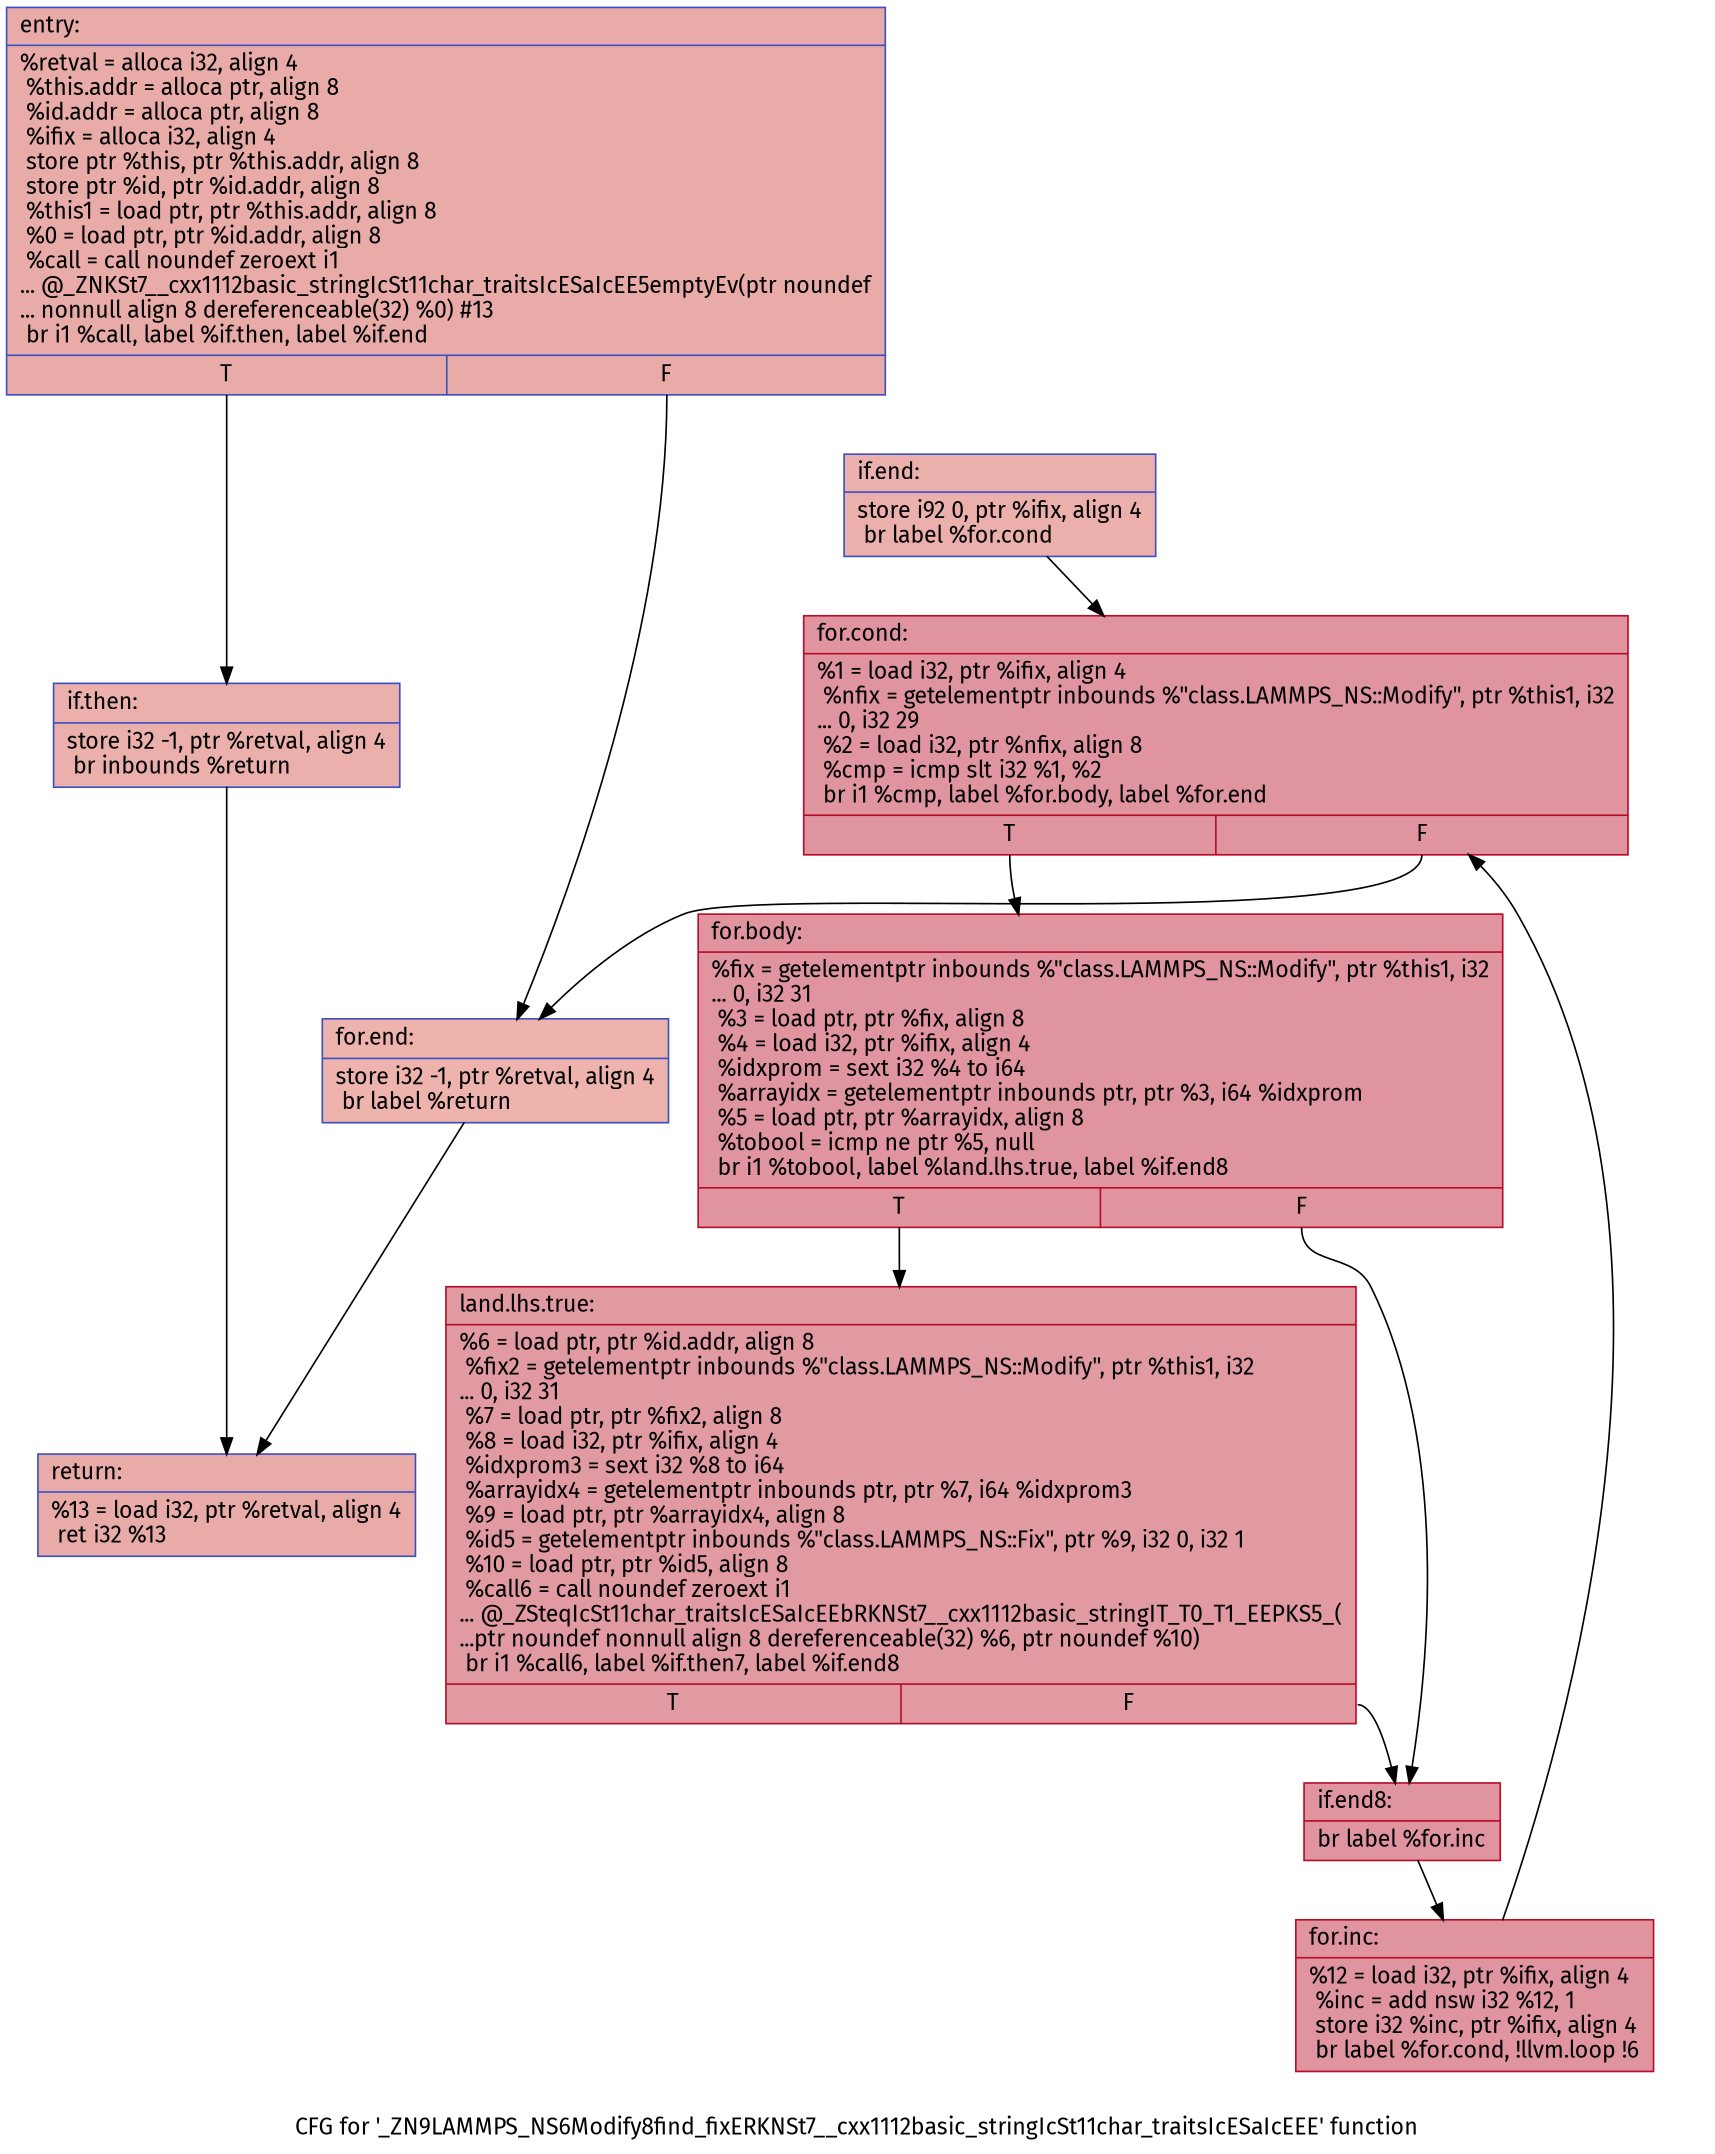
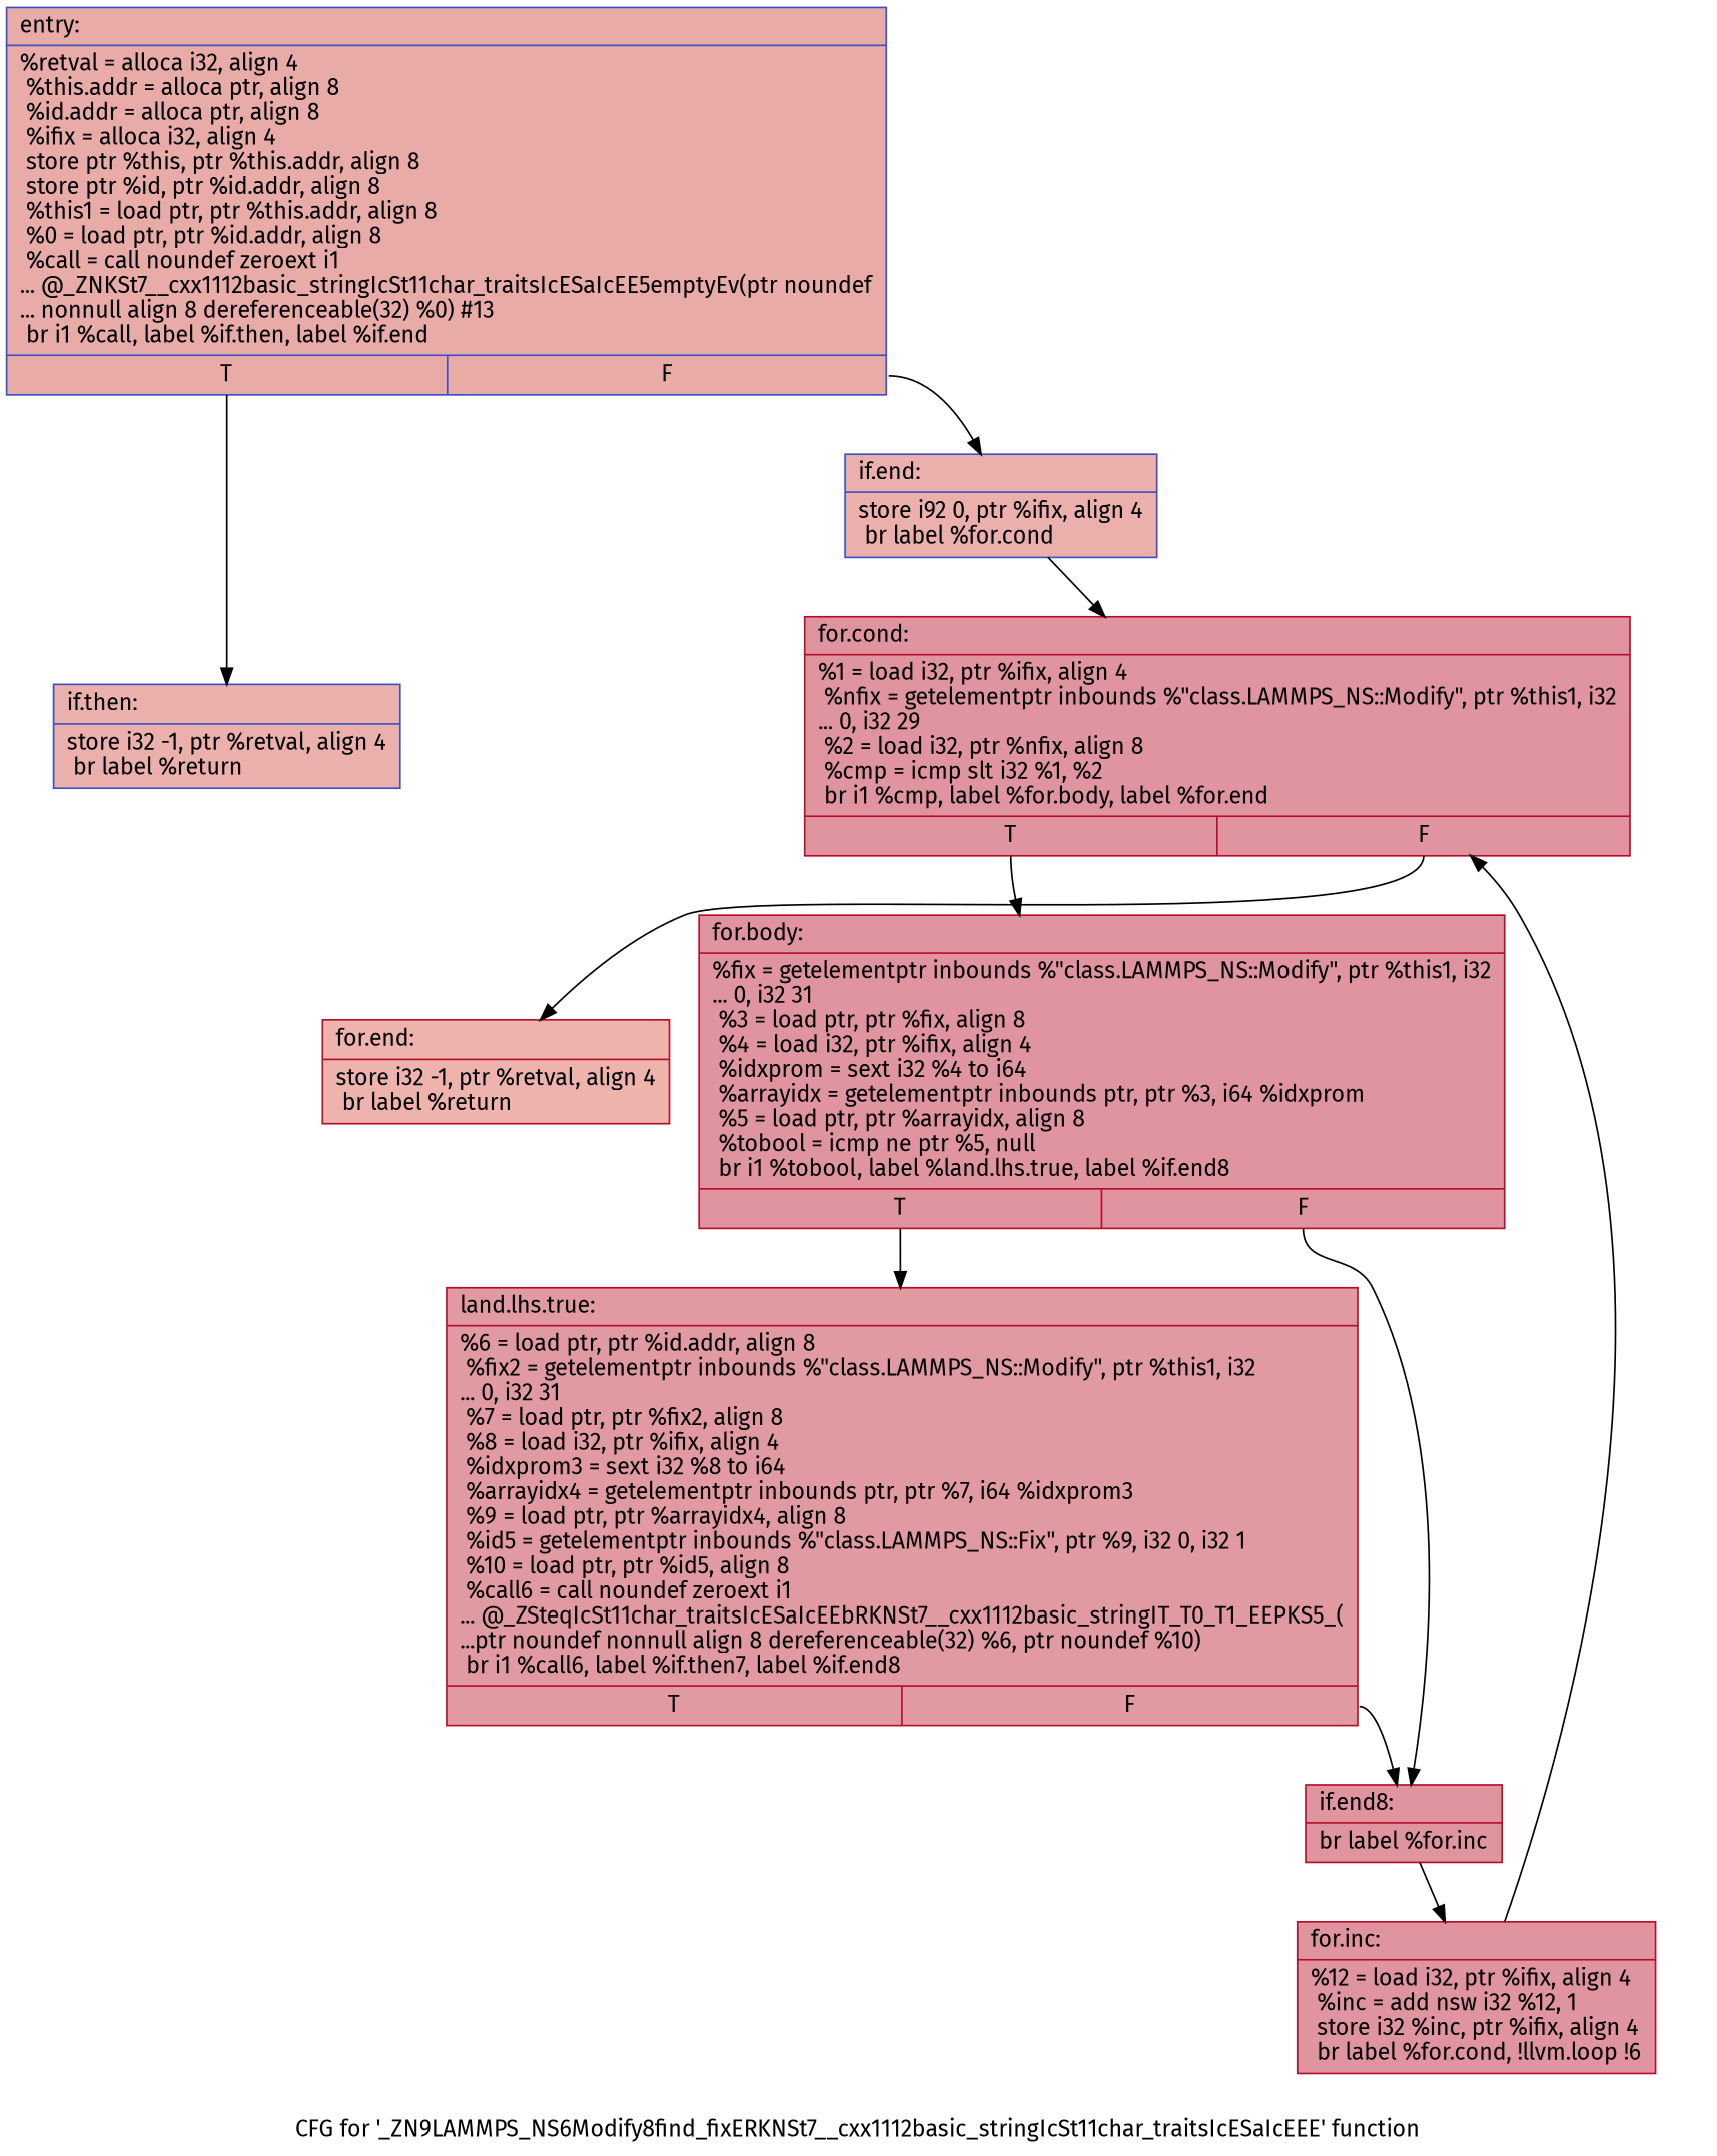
  digraph {
    fontname="Fira Sans"
    label="CFG for '_ZN9LAMMPS_NS6Modify8find_fixERKNSt7__cxx1112basic_stringIcSt11char_traitsIcESaIcEEE' function"
    node [color="#3d50c3ff" fillcolor="#b70d2870" fontname="Fira Sans" shape=record style=filled]
    edge [fontname="Fira Sans"]
    n1 [fillcolor="#cc403a70" label="{entry:\l|  %retval = alloca i32, align 4\l  %this.addr = alloca ptr, align 8\l  %id.addr = alloca ptr, align 8\l  %ifix = alloca i32, align 4\l  store ptr %this, ptr %this.addr, align 8\l  store ptr %id, ptr %id.addr, align 8\l  %this1 = load ptr, ptr %this.addr, align 8\l  %0 = load ptr, ptr %id.addr, align 8\l  %call = call noundef zeroext i1\l... @_ZNKSt7__cxx1112basic_stringIcSt11char_traitsIcESaIcEE5emptyEv(ptr noundef\l... nonnull align 8 dereferenceable(32) %0) #13\l  br i1 %call, label %if.then, label %if.end\l|{<s0>T|<s1>F}}"]
-   n2 [fillcolor="#d24b4070" label="{if.then:\l|  store i32 -1, ptr %retval, align 4\l  br inbounds %return\l}"]
+   n2 [fillcolor="#d24b4070" label="{if.then:\l|  store i32 -1, ptr %retval, align 4\l  br label %return\l}"]
    n3 [fillcolor="#d24b4070" label="{if.end:\l|  store i92 0, ptr %ifix, align 4\l  br label %for.cond\l}"]
-   n4 [fillcolor="#cc403a70" label="{return:\l|  %13 = load i32, ptr %retval, align 4\l  ret i32 %13\l}"]
    n5 [color="#b70d28ff" label="{for.cond:\l|  %1 = load i32, ptr %ifix, align 4\l  %nfix = getelementptr inbounds %\"class.LAMMPS_NS::Modify\", ptr %this1, i32\l... 0, i32 29\l  %2 = load i32, ptr %nfix, align 8\l  %cmp = icmp slt i32 %1, %2\l  br i1 %cmp, label %for.body, label %for.end\l|{<s0>T|<s1>F}}"]
    n6 [color="#b70d28ff" label="{for.body:\l|  %fix = getelementptr inbounds %\"class.LAMMPS_NS::Modify\", ptr %this1, i32\l... 0, i32 31\l  %3 = load ptr, ptr %fix, align 8\l  %4 = load i32, ptr %ifix, align 4\l  %idxprom = sext i32 %4 to i64\l  %arrayidx = getelementptr inbounds ptr, ptr %3, i64 %idxprom\l  %5 = load ptr, ptr %arrayidx, align 8\l  %tobool = icmp ne ptr %5, null\l  br i1 %tobool, label %land.lhs.true, label %if.end8\l|{<s0>T|<s1>F}}"]
-   n7 [fillcolor="#d6524470" label="{for.end:\l|  store i32 -1, ptr %retval, align 4\l  br label %return\l}"]
+   n7 [color="#b70d28ff" fillcolor="#d6524470" label="{for.end:\l|  store i32 -1, ptr %retval, align 4\l  br label %return\l}"]
    n8 [color="#b70d28ff" fillcolor="#bb1b2c70" label="{land.lhs.true:\l|  %6 = load ptr, ptr %id.addr, align 8\l  %fix2 = getelementptr inbounds %\"class.LAMMPS_NS::Modify\", ptr %this1, i32\l... 0, i32 31\l  %7 = load ptr, ptr %fix2, align 8\l  %8 = load i32, ptr %ifix, align 4\l  %idxprom3 = sext i32 %8 to i64\l  %arrayidx4 = getelementptr inbounds ptr, ptr %7, i64 %idxprom3\l  %9 = load ptr, ptr %arrayidx4, align 8\l  %id5 = getelementptr inbounds %\"class.LAMMPS_NS::Fix\", ptr %9, i32 0, i32 1\l  %10 = load ptr, ptr %id5, align 8\l  %call6 = call noundef zeroext i1\l... @_ZSteqIcSt11char_traitsIcESaIcEEbRKNSt7__cxx1112basic_stringIT_T0_T1_EEPKS5_(\l...ptr noundef nonnull align 8 dereferenceable(32) %6, ptr noundef %10)\l  br i1 %call6, label %if.then7, label %if.end8\l|{<s0>T|<s1>F}}"]
    n9 [color="#b70d28ff" label="{if.end8:\l|  br label %for.inc\l}"]
    n10 [color="#b70d28ff" label="{for.inc:\l|  %12 = load i32, ptr %ifix, align 4\l  %inc = add nsw i32 %12, 1\l  store i32 %inc, ptr %ifix, align 4\l  br label %for.cond, !llvm.loop !6\l}"]
    n1 -> n2 [tailport=s0]
-   n1 -> n7 [tailport=s1]
-   n2 -> n4
+   n1 -> n3 [tailport=s1]
    n3 -> n5
    n5 -> n6 [tailport=s0]
    n5 -> n7 [tailport=s1]
    n6 -> n8 [tailport=s0]
    n6 -> n9 [tailport=s1]
-   n7 -> n4
    n8 -> n9 [tailport=s1]
    n9 -> n10
    n10 -> n5
  }
